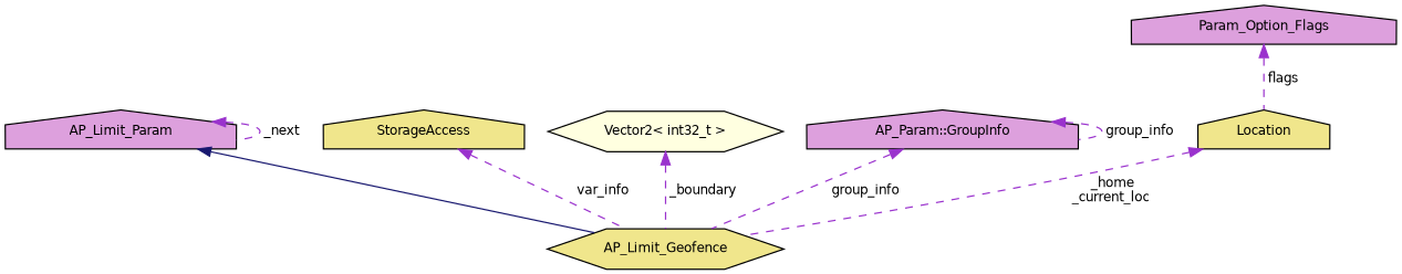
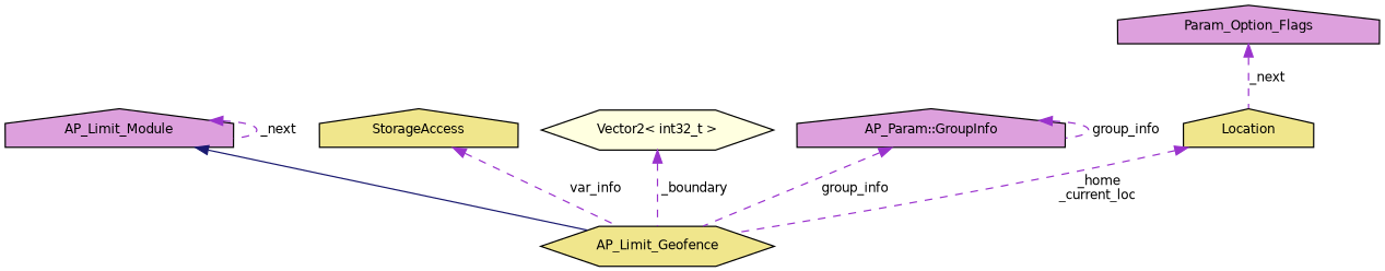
  digraph {
    node [color=black fillcolor=khaki fontname=Helvetica fontsize=10 shape=house style=filled]
    edge [color=darkorchid3 dir=back fontname=Helvetica fontsize=10 labelfontname=Helvetica labelfontsize=10 style=dashed]
    n1 [fontcolor=black height=0.2 label=AP_Limit_Geofence shape=hexagon width=0.4]
-   n2 [fillcolor=plum height=0.2 label=AP_Limit_Param width=0.4]
+   n2 [fillcolor=plum height=0.2 label=AP_Limit_Module width=0.4]
    n3 [height=0.2 label=StorageAccess width=0.4]
    n4 [fillcolor=lightyellow height=0.2 label="Vector2\< int32_t \>" shape=hexagon width=0.4]
    n5 [fillcolor=plum height=0.2 label="AP_Param::GroupInfo" width=0.4]
    n6 [height=0.2 label=Location width=0.4]
    n7 [fillcolor=plum height=0.2 label=Param_Option_Flags width=0.4]
    n2 -> n1 [color=midnightblue style=solid]
    n2 -> n2 [label=" _next"]
    n3 -> n1 [label=" var_info"]
    n4 -> n1 [label=" _boundary"]
    n5 -> n1 [label=" group_info"]
    n5 -> n5 [label=" group_info"]
    n6 -> n1 [label=" _home\n_current_loc"]
-   n7 -> n6 [label=" flags"]
+   n7 -> n6 [label=" _next"]
  }
